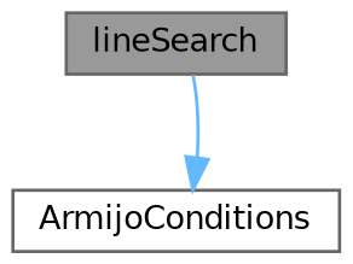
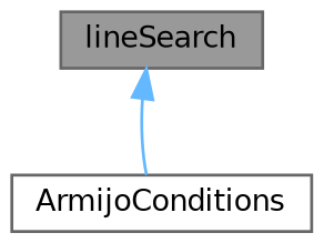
  digraph {
    node [color=gray40 fontname=Helvetica fontsize=10 shape=box style=filled]
    n1 [fillcolor=grey60 fontcolor=black height=0.2 label=lineSearch width=0.4]
    n2 [fillcolor=white height=0.2 label=ArmijoConditions width=0.4]
-   n2 -> n1 [color=steelblue1 dir=back fontname=Helvetica fontsize=10 labelfontname=Helvetica labelfontsize=10 style=solid]
+   n1 -> n2 [color=steelblue1 dir=back fontname=Helvetica fontsize=10 labelfontname=Helvetica labelfontsize=10 style=solid]
  }
